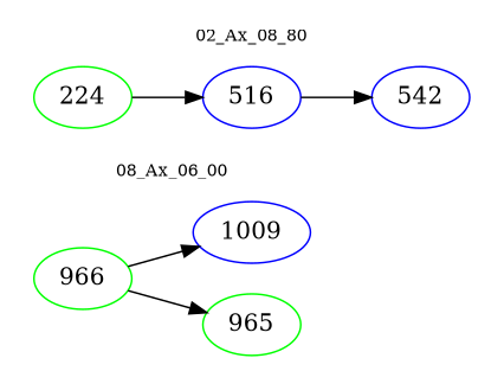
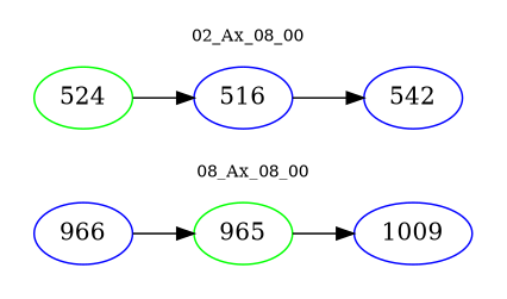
  digraph {
    rankdir=LR
    node [color=green]
    edge [color=black]
-   n1 [label=966]
+   n1 [color=blue label=966]
    n2 [label=965]
    n3 [color=blue label=1009]
-   n4 [label=224]
+   n4 [label=524]
    n5 [color=blue label=516]
    n6 [color=blue label=542]
    subgraph cluster_1 {
      color=white
      fontsize=10
-     label="08_Ax_06_00"
+     label="08_Ax_08_00"
      n1
      n2
      n3
    }
    subgraph cluster_2 {
      color=white
      fontsize=10
-     label="02_Ax_08_80"
+     label="02_Ax_08_00"
      n4
      n5
      n6
    }
    n1 -> n2
-   n1 -> n3
+   n2 -> n3
    n4 -> n5
    n5 -> n6
  }
